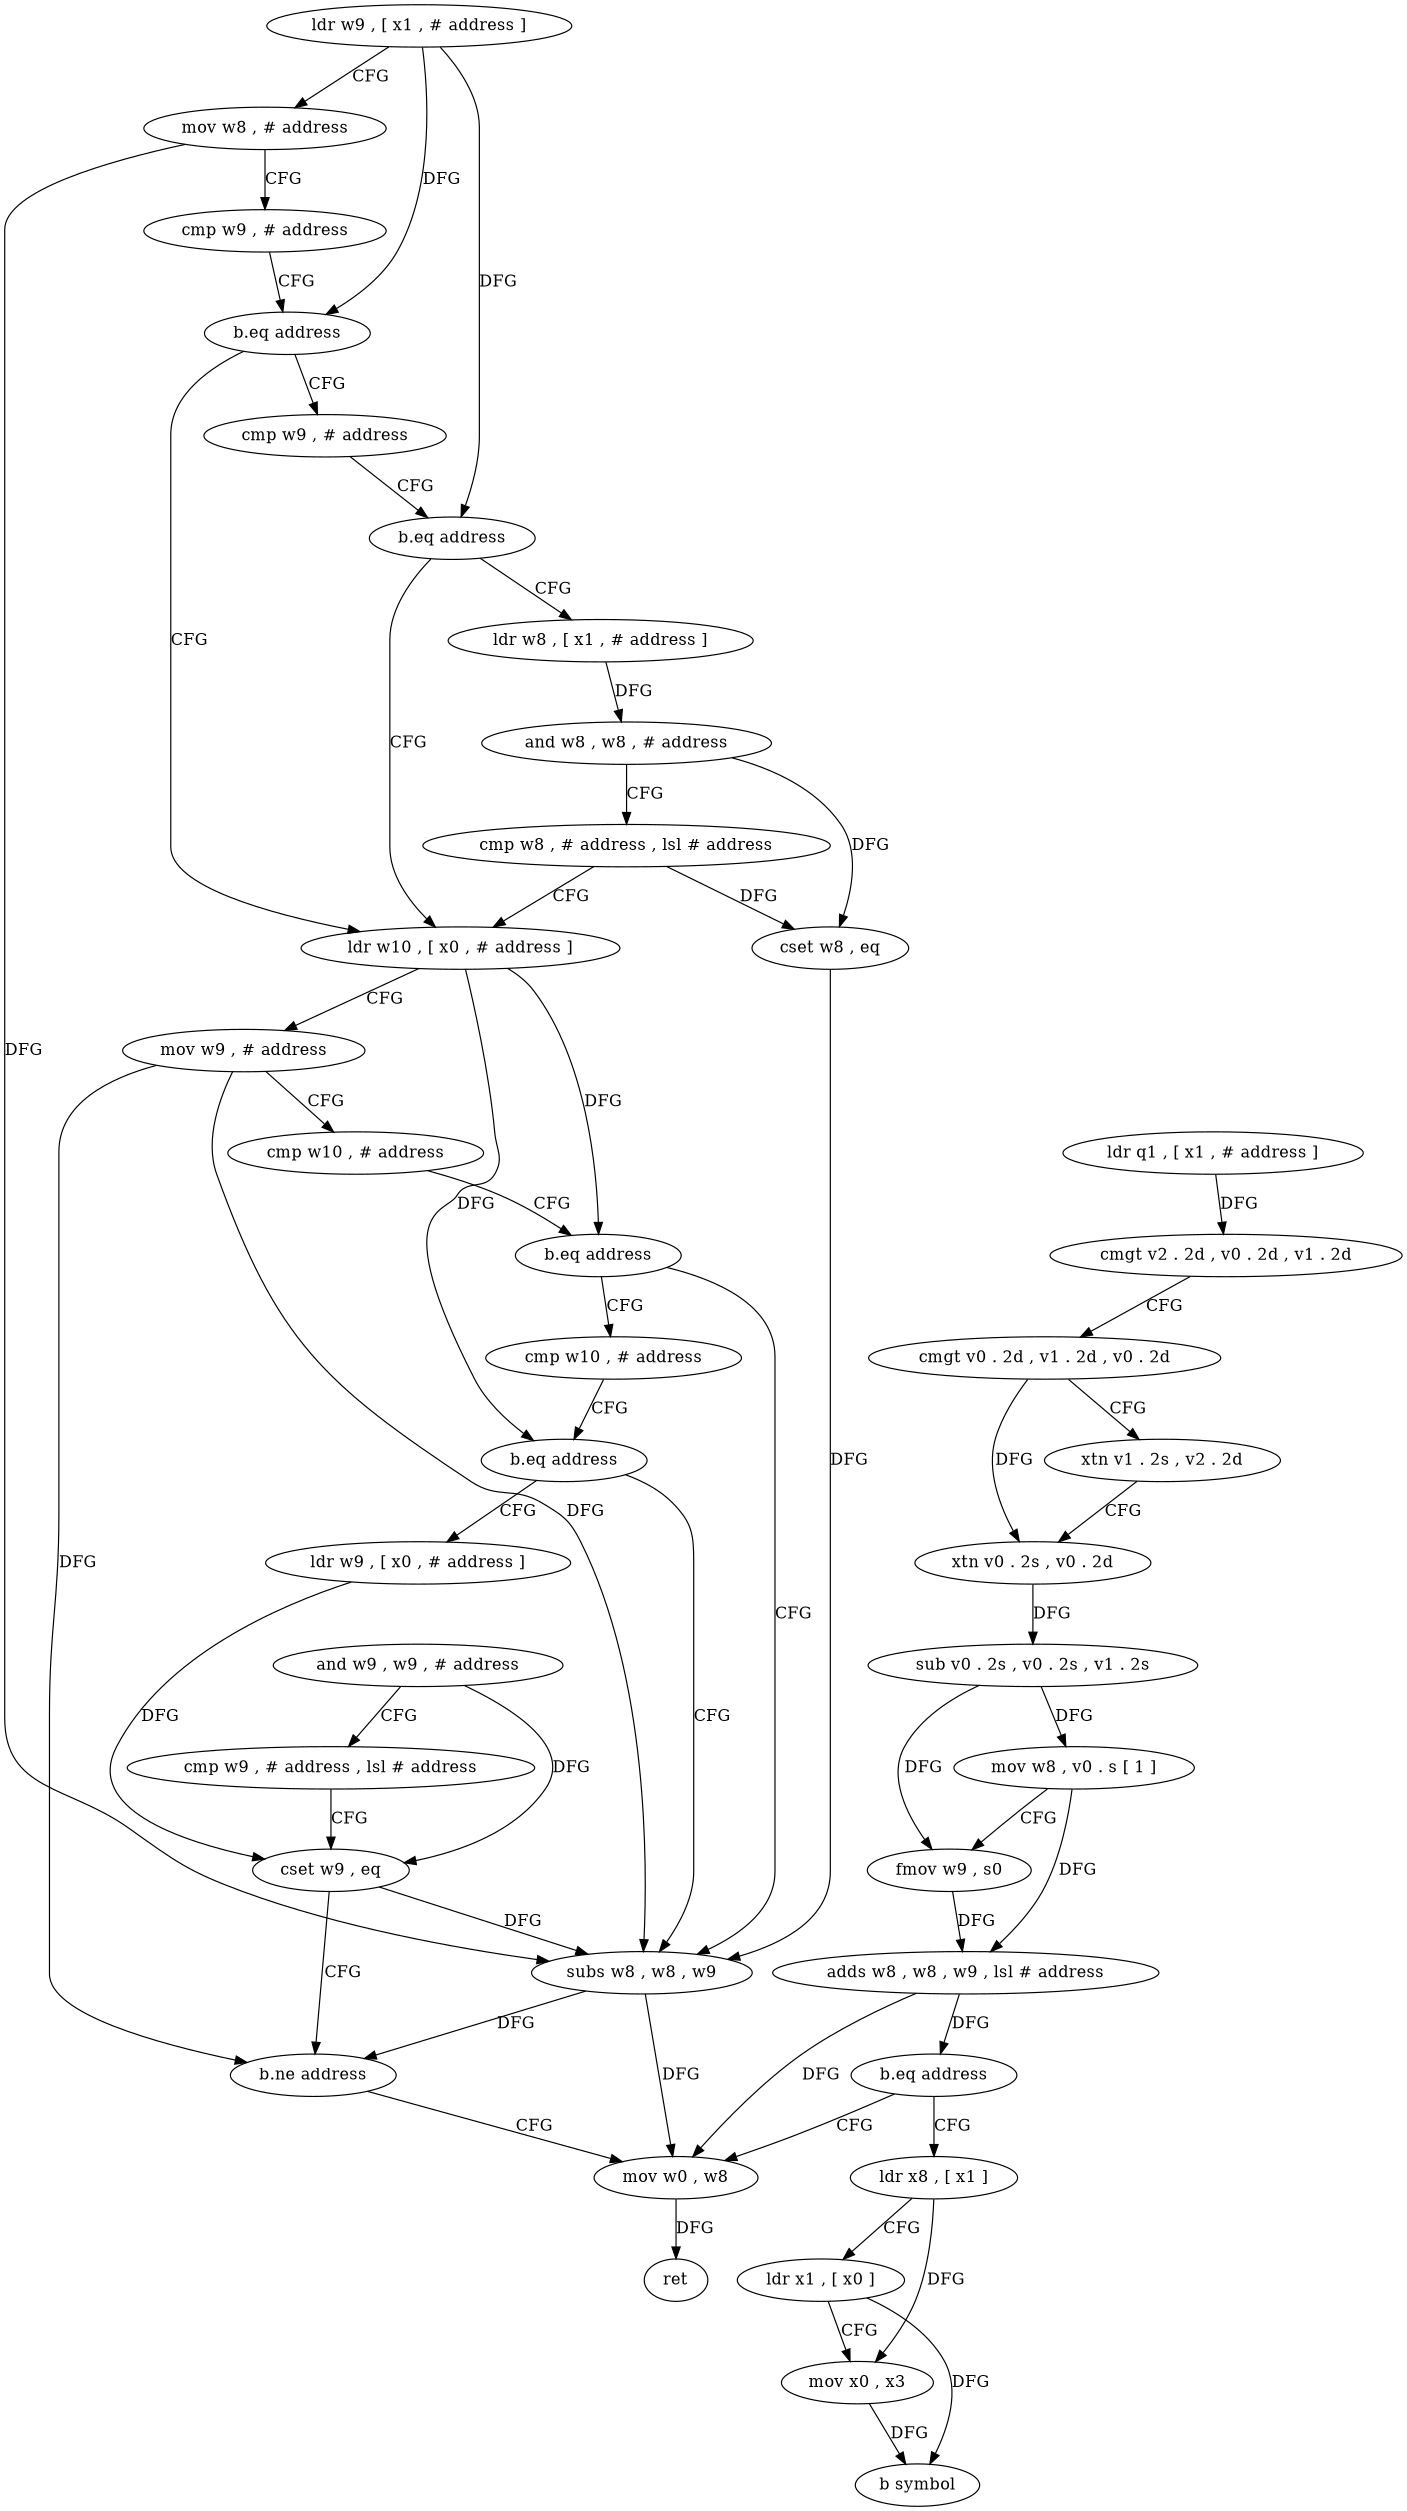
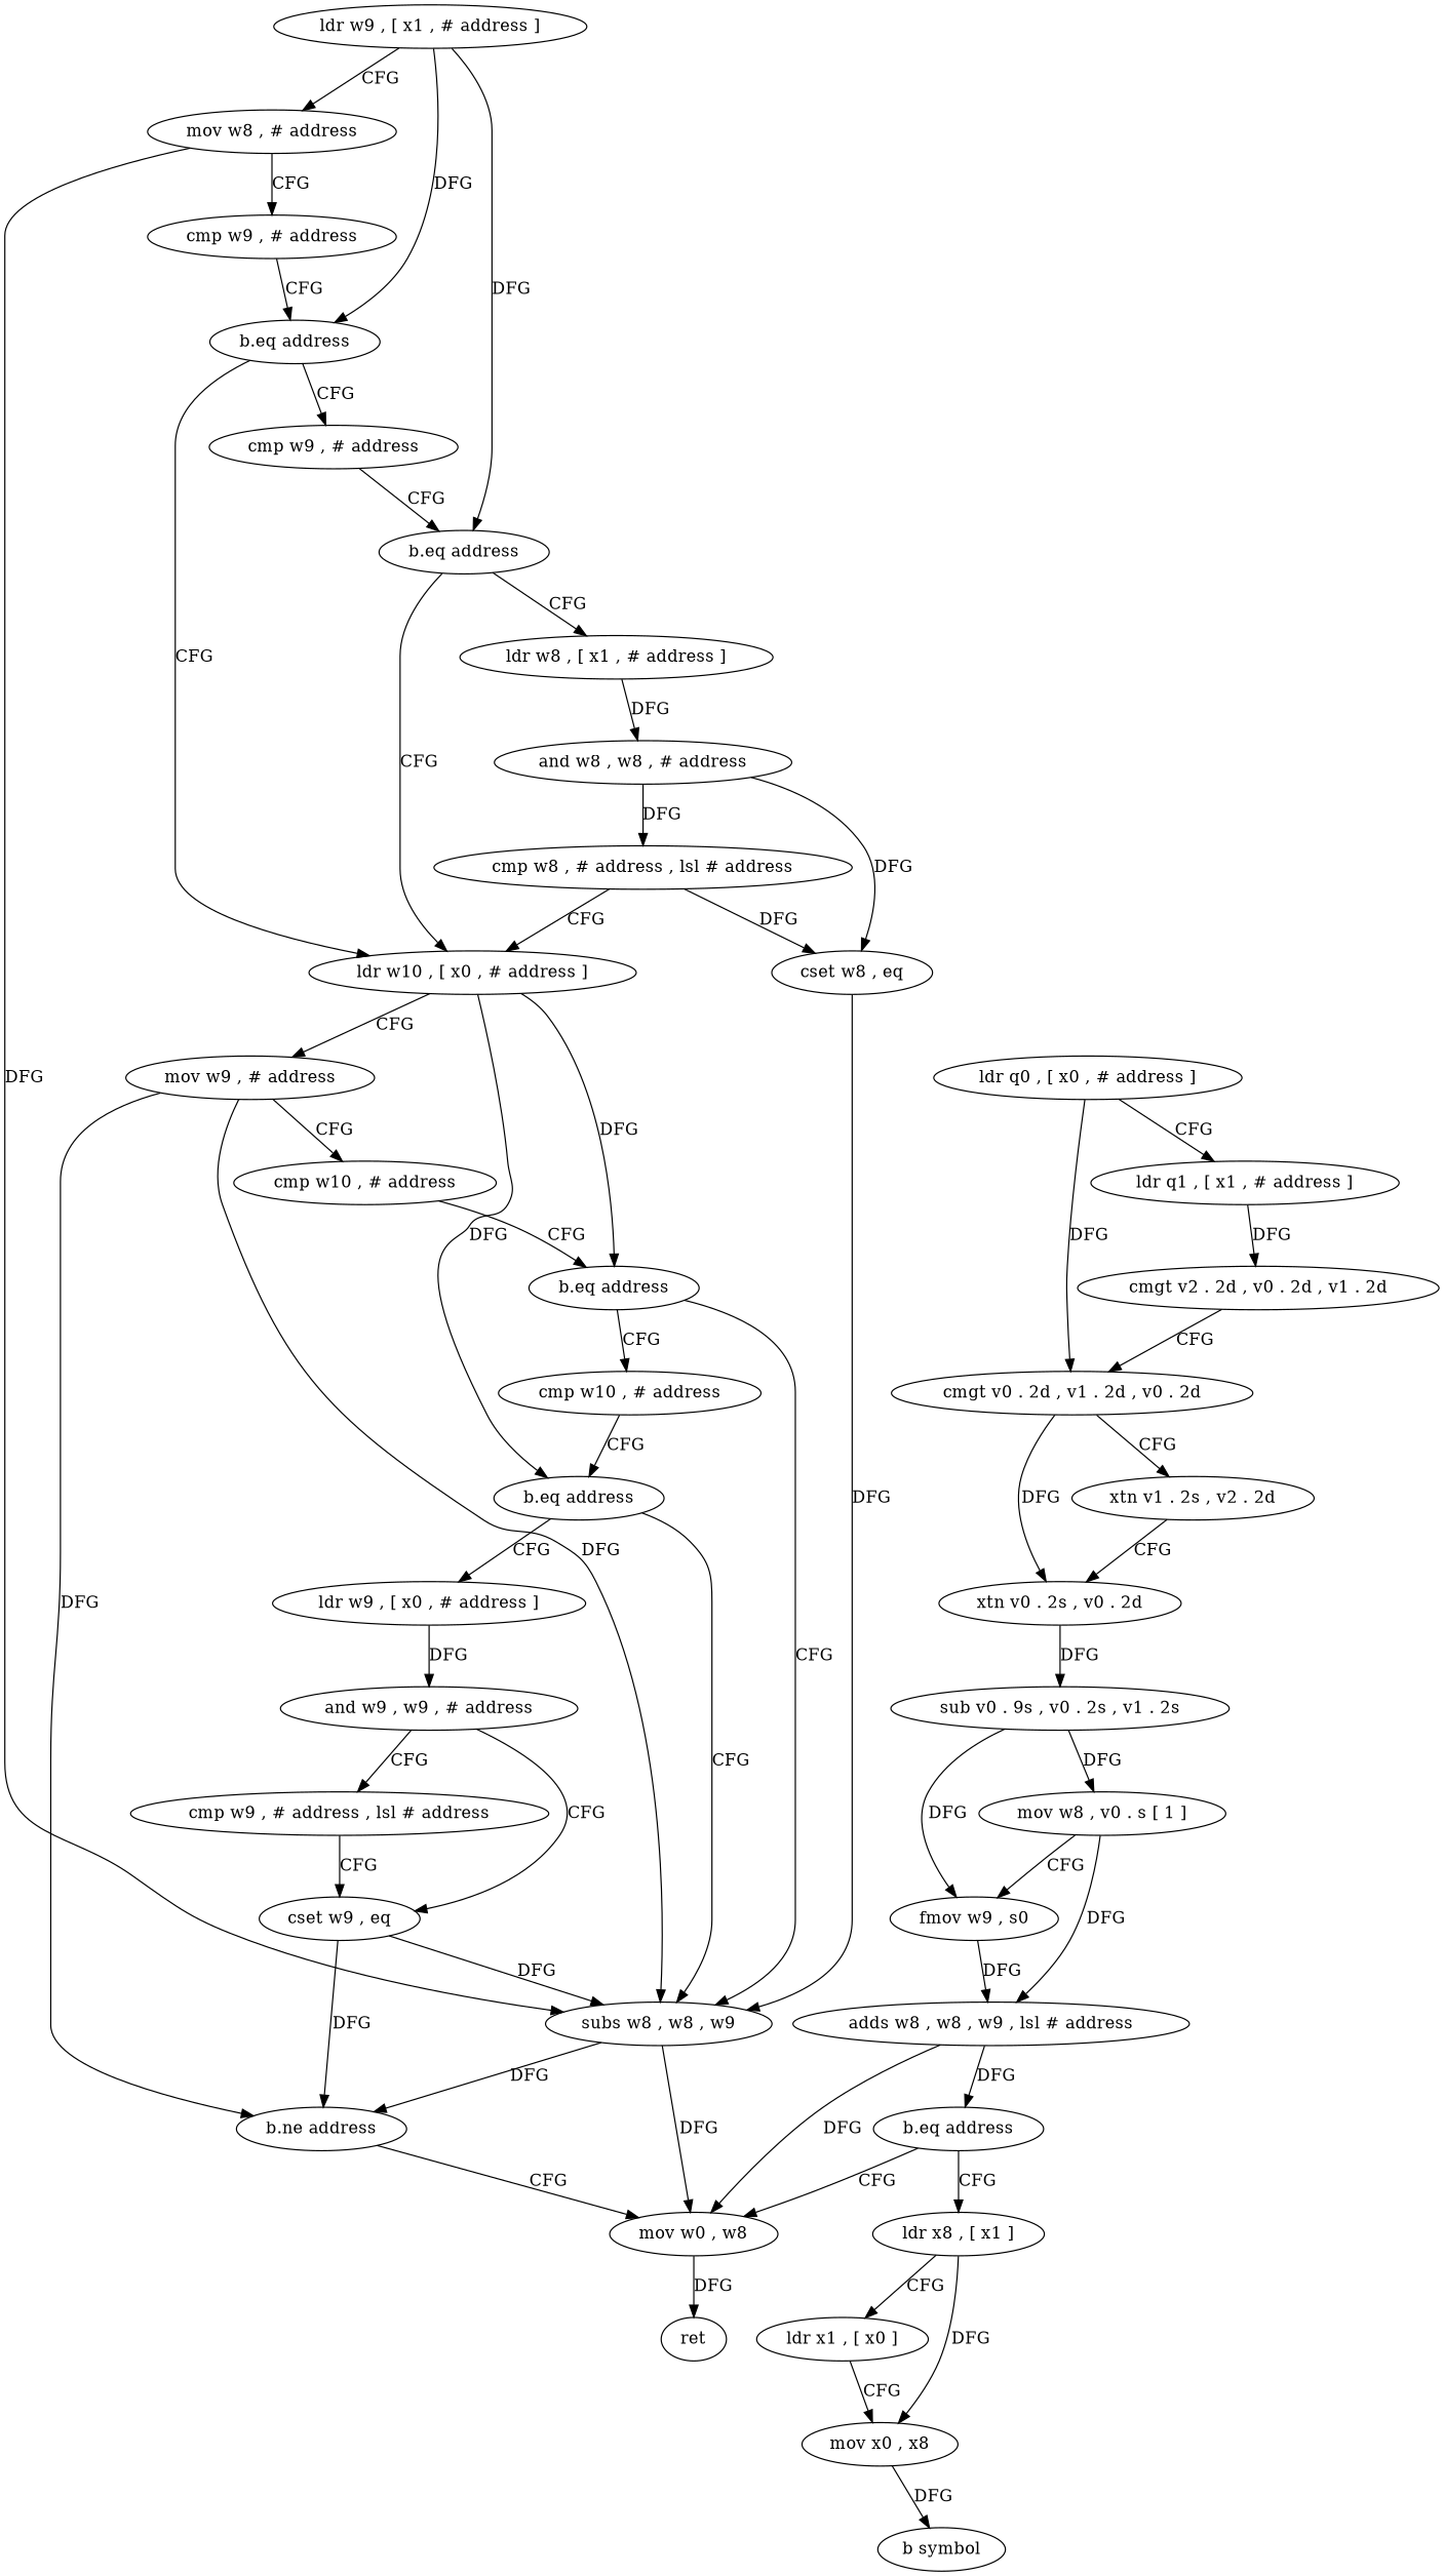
  digraph {
    n1 [label="ldr w9 , [ x1 , # address ]"]
    n2 [label="mov w8 , # address"]
    n3 [label="b.eq address"]
    n4 [label="b.eq address"]
    n5 [label="cmp w9 , # address"]
    n6 [label="subs w8 , w8 , w9"]
    n7 [label="ldr w10 , [ x0 , # address ]"]
    n8 [label="cmp w9 , # address"]
    n9 [label="ldr w8 , [ x1 , # address ]"]
    n10 [label="b.ne address"]
    n11 [label="mov w0 , w8"]
    n12 [label="mov w9 , # address"]
    n13 [label="b.eq address"]
    n14 [label="b.eq address"]
    n15 [label="cmp w10 , # address"]
    n16 [label="cmp w10 , # address"]
    n17 [label="ldr w9 , [ x0 , # address ]"]
    n18 [label=ret]
    n19 [label="and w8 , w8 , # address"]
    n20 [label="cmp w8 , # address , lsl # address"]
    n21 [label="cset w8 , eq"]
+   n22 [label="ldr q0 , [ x0 , # address ]"]
    n23 [label="ldr q1 , [ x1 , # address ]"]
    n24 [label="cmgt v0 . 2d , v1 . 2d , v0 . 2d"]
    n25 [label="cmgt v2 . 2d , v0 . 2d , v1 . 2d"]
    n26 [label="xtn v1 . 2s , v2 . 2d"]
    n27 [label="xtn v0 . 2s , v0 . 2d"]
    n28 [label="and w9 , w9 , # address"]
    n29 [label="cmp w9 , # address , lsl # address"]
    n30 [label="cset w9 , eq"]
-   n31 [label="sub v0 . 2s , v0 . 2s , v1 . 2s"]
+   n31 [label="sub v0 . 9s , v0 . 2s , v1 . 2s"]
    n32 [label="mov w8 , v0 . s [ 1 ]"]
    n33 [label="fmov w9 , s0"]
    n34 [label="adds w8 , w8 , w9 , lsl # address"]
    n35 [label="b.eq address"]
    n36 [label="ldr x8 , [ x1 ]"]
    n37 [label="ldr x1 , [ x0 ]"]
-   n38 [label="mov x0 , x3"]
+   n38 [label="mov x0 , x8"]
    n39 [label="b symbol"]
    n1 -> n2 [label=CFG]
    n1 -> n3 [label=DFG]
    n1 -> n4 [label=DFG]
    n2 -> n5 [label=CFG]
    n2 -> n6 [label=DFG]
    n3 -> n7 [label=CFG]
    n3 -> n8 [label=CFG]
    n4 -> n7 [label=CFG]
    n4 -> n9 [label=CFG]
    n5 -> n3 [label=CFG]
    n6 -> n10 [label=DFG]
    n6 -> n11 [label=DFG]
    n7 -> n12 [label=CFG]
    n7 -> n13 [label=DFG]
    n7 -> n14 [label=DFG]
    n8 -> n4 [label=CFG]
    n9 -> n19 [label=DFG]
    n10 -> n11 [label=CFG]
    n11 -> n18 [label=DFG]
    n12 -> n6 [label=DFG]
    n12 -> n10 [label=DFG]
    n12 -> n15 [label=CFG]
    n13 -> n6 [label=CFG]
    n13 -> n16 [label=CFG]
    n14 -> n6 [label=CFG]
    n14 -> n17 [label=CFG]
    n15 -> n13 [label=CFG]
    n16 -> n14 [label=CFG]
-   n17 -> n30 [label=DFG]
-   n19 -> n20 [label=CFG]
+   n17 -> n28 [label=DFG]
+   n19 -> n20 [label=DFG]
    n19 -> n21 [label=DFG]
    n20 -> n7 [label=CFG]
    n20 -> n21 [label=DFG]
    n21 -> n6 [label=DFG]
+   n22 -> n23 [label=CFG]
+   n22 -> n24 [label=DFG]
    n23 -> n25 [label=DFG]
    n24 -> n26 [label=CFG]
    n24 -> n27 [label=DFG]
    n25 -> n24 [label=CFG]
    n26 -> n27 [label=CFG]
    n27 -> n31 [label=DFG]
    n28 -> n29 [label=CFG]
-   n28 -> n30 [label=DFG]
+   n28 -> n30 [label=CFG]
    n29 -> n30 [label=CFG]
    n30 -> n6 [label=DFG]
-   n30 -> n10 [label=CFG]
+   n30 -> n10 [label=DFG]
    n31 -> n32 [label=DFG]
    n31 -> n33 [label=DFG]
    n32 -> n33 [label=CFG]
    n32 -> n34 [label=DFG]
    n33 -> n34 [label=DFG]
    n34 -> n11 [label=DFG]
    n34 -> n35 [label=DFG]
    n35 -> n11 [label=CFG]
    n35 -> n36 [label=CFG]
    n36 -> n37 [label=CFG]
    n36 -> n38 [label=DFG]
    n37 -> n38 [label=CFG]
-   n37 -> n39 [label=DFG]
    n38 -> n39 [label=DFG]
  }
